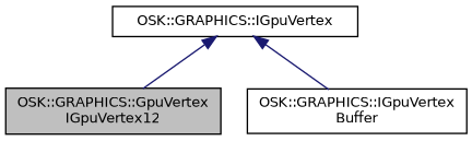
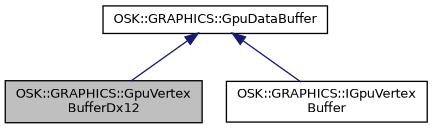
  digraph {
    node [color=black fillcolor=white fontname=Helvetica fontsize=10 shape=record style=filled]
    edge [color=midnightblue dir=back fontname=Helvetica fontsize=10 labelfontname=Helvetica labelfontsize=10 style=solid]
-   n1 [fillcolor=grey75 fontcolor=black height=0.2 label="OSK::GRAPHICS::GpuVertex\lIGpuVertex12" width=0.4]
+   n1 [fillcolor=grey75 fontcolor=black height=0.2 label="OSK::GRAPHICS::GpuVertex\lBufferDx12" width=0.4]
    n2 [height=0.2 label="OSK::GRAPHICS::IGpuVertex\lBuffer" width=0.4]
-   n3 [height=0.2 label="OSK::GRAPHICS::IGpuVertex" width=0.4]
+   n3 [height=0.2 label="OSK::GRAPHICS::GpuDataBuffer" width=0.4]
    n3 -> n1
    n3 -> n2
  }
